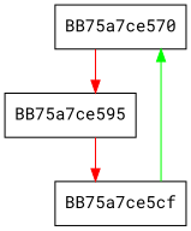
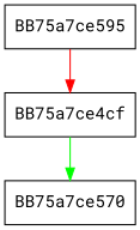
  digraph {
    fontname="Roboto Mono"
    splines=ortho
    node [fontname="Roboto Mono" shape=box]
    edge [color=red fontname="Roboto Mono"]
    BB75a7ce570
    BB75a7ce595
-   BB75a7ce5cf
-   BB75a7ce570 -> BB75a7ce595
+   BB75a7ce5cf [label=BB75a7ce4cf]
    BB75a7ce595 -> BB75a7ce5cf
    BB75a7ce5cf -> BB75a7ce570 [color=green]
  }
